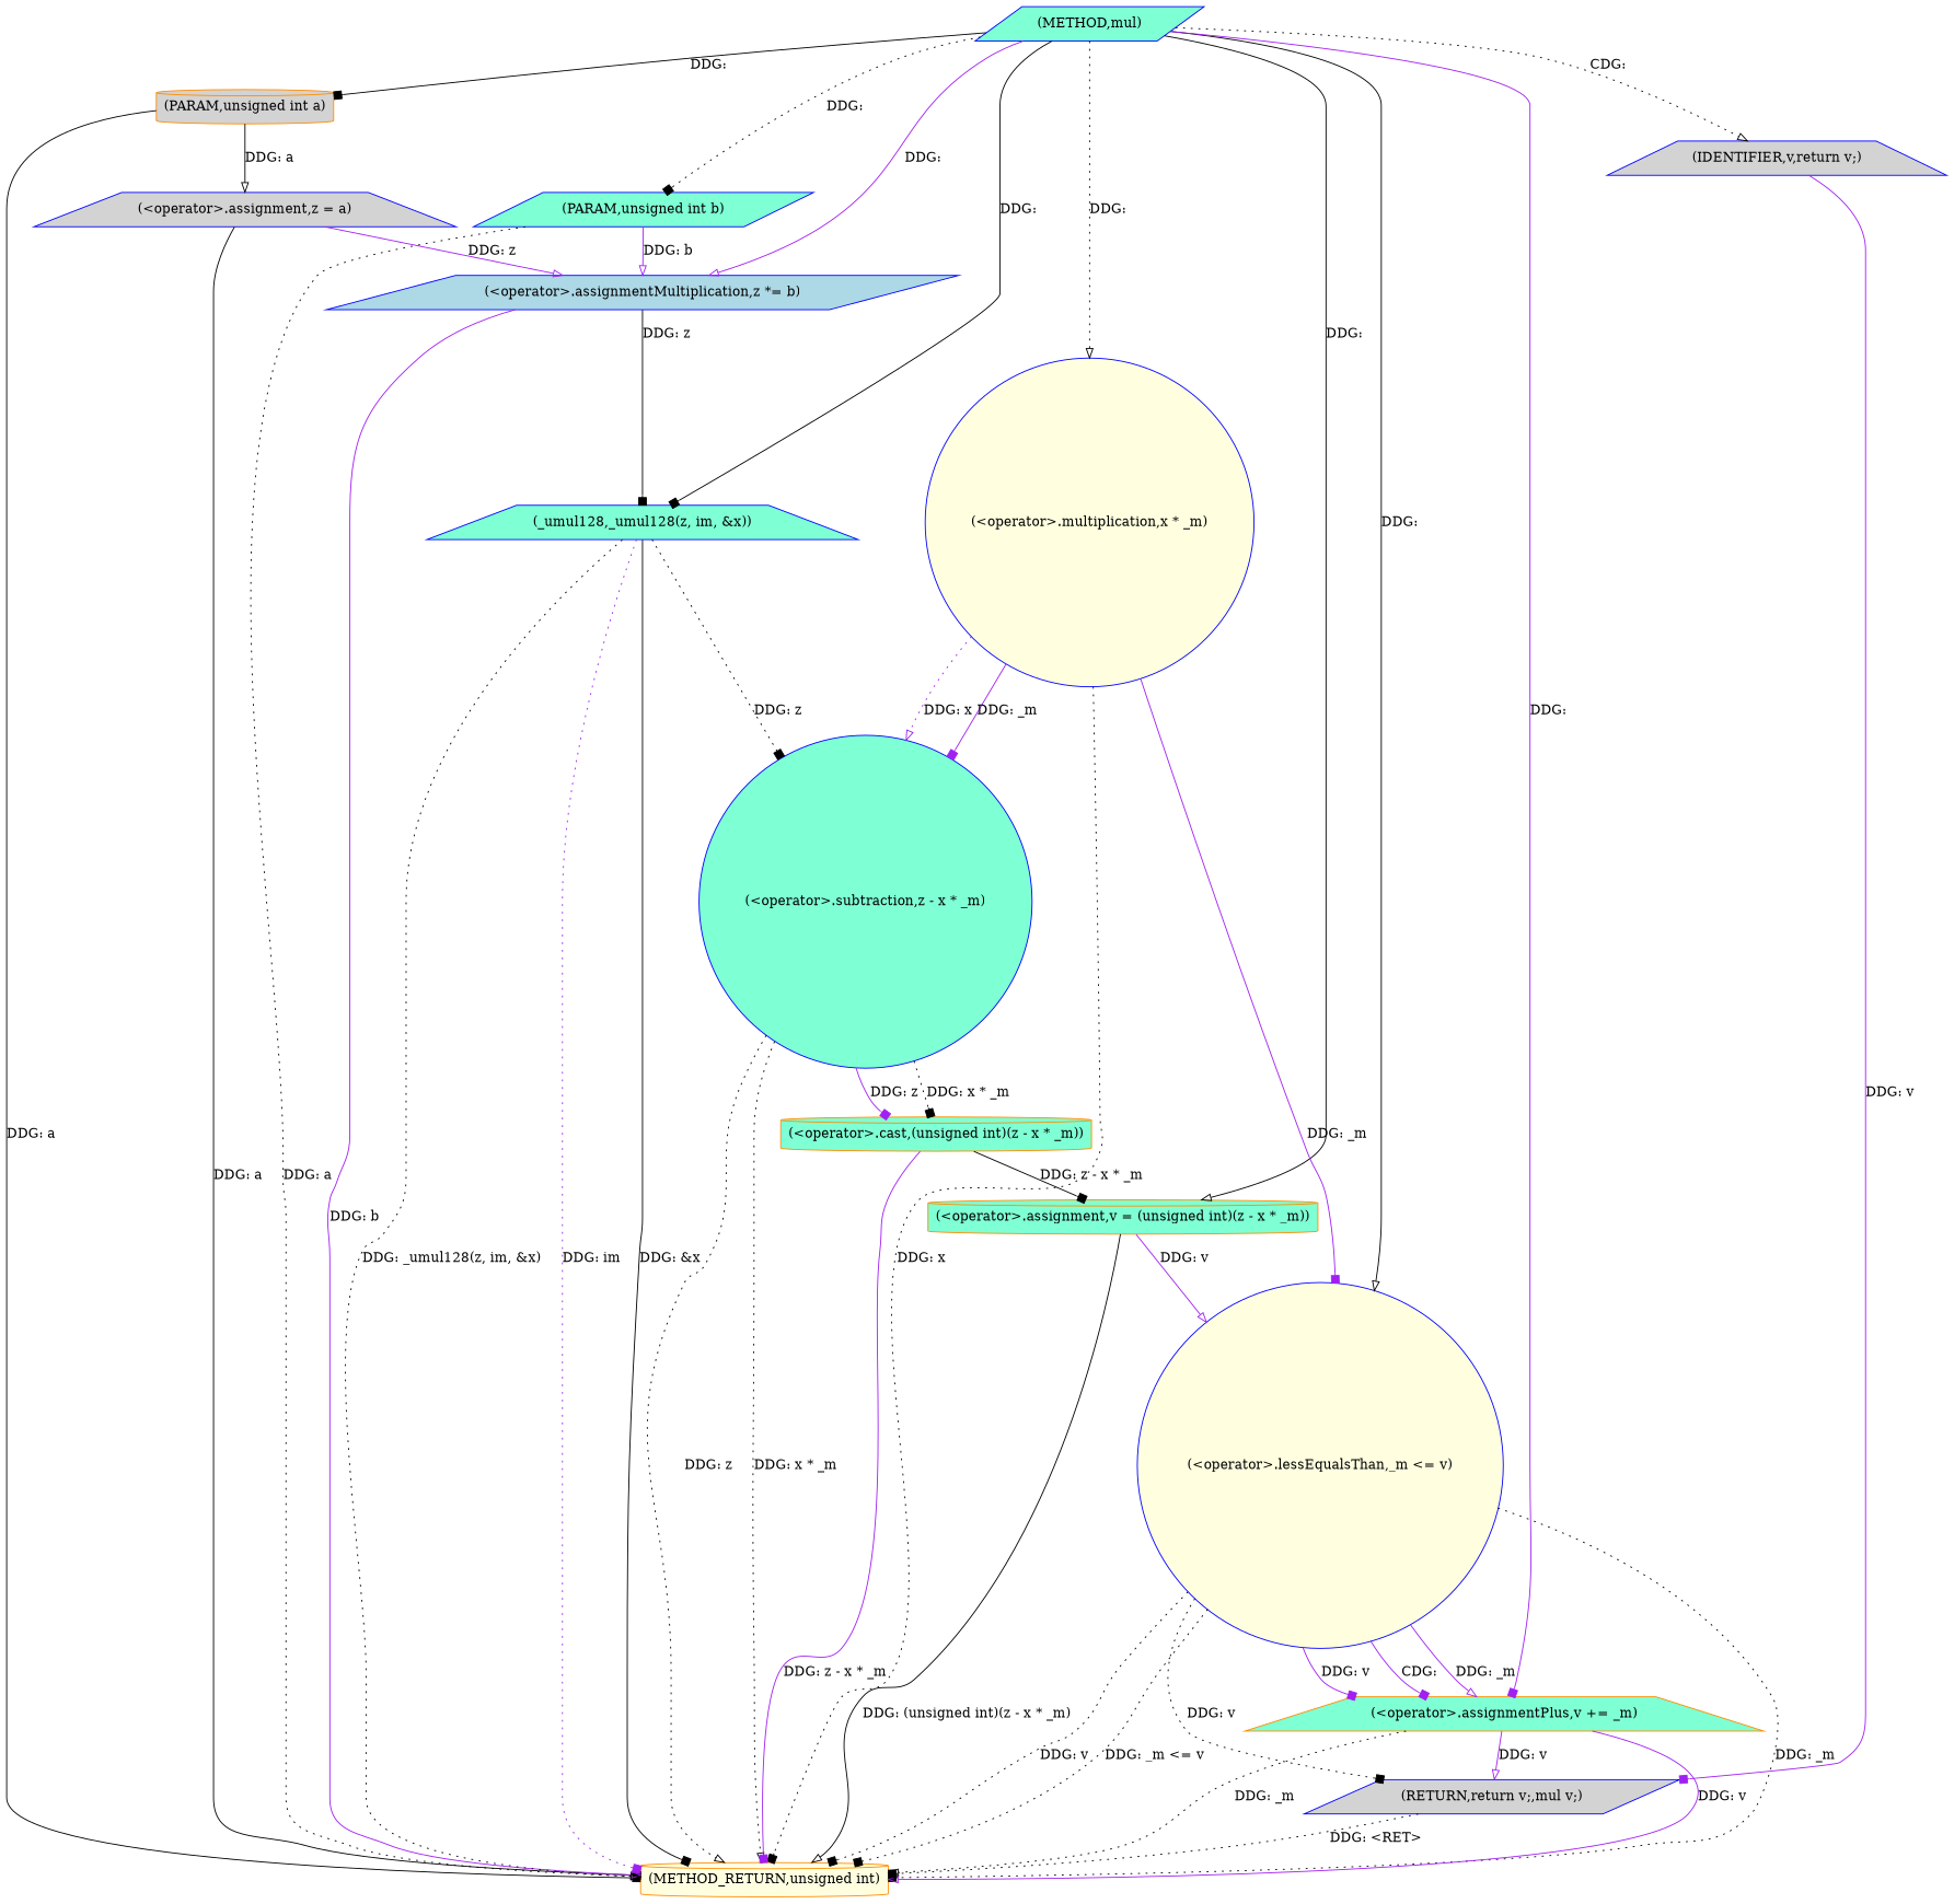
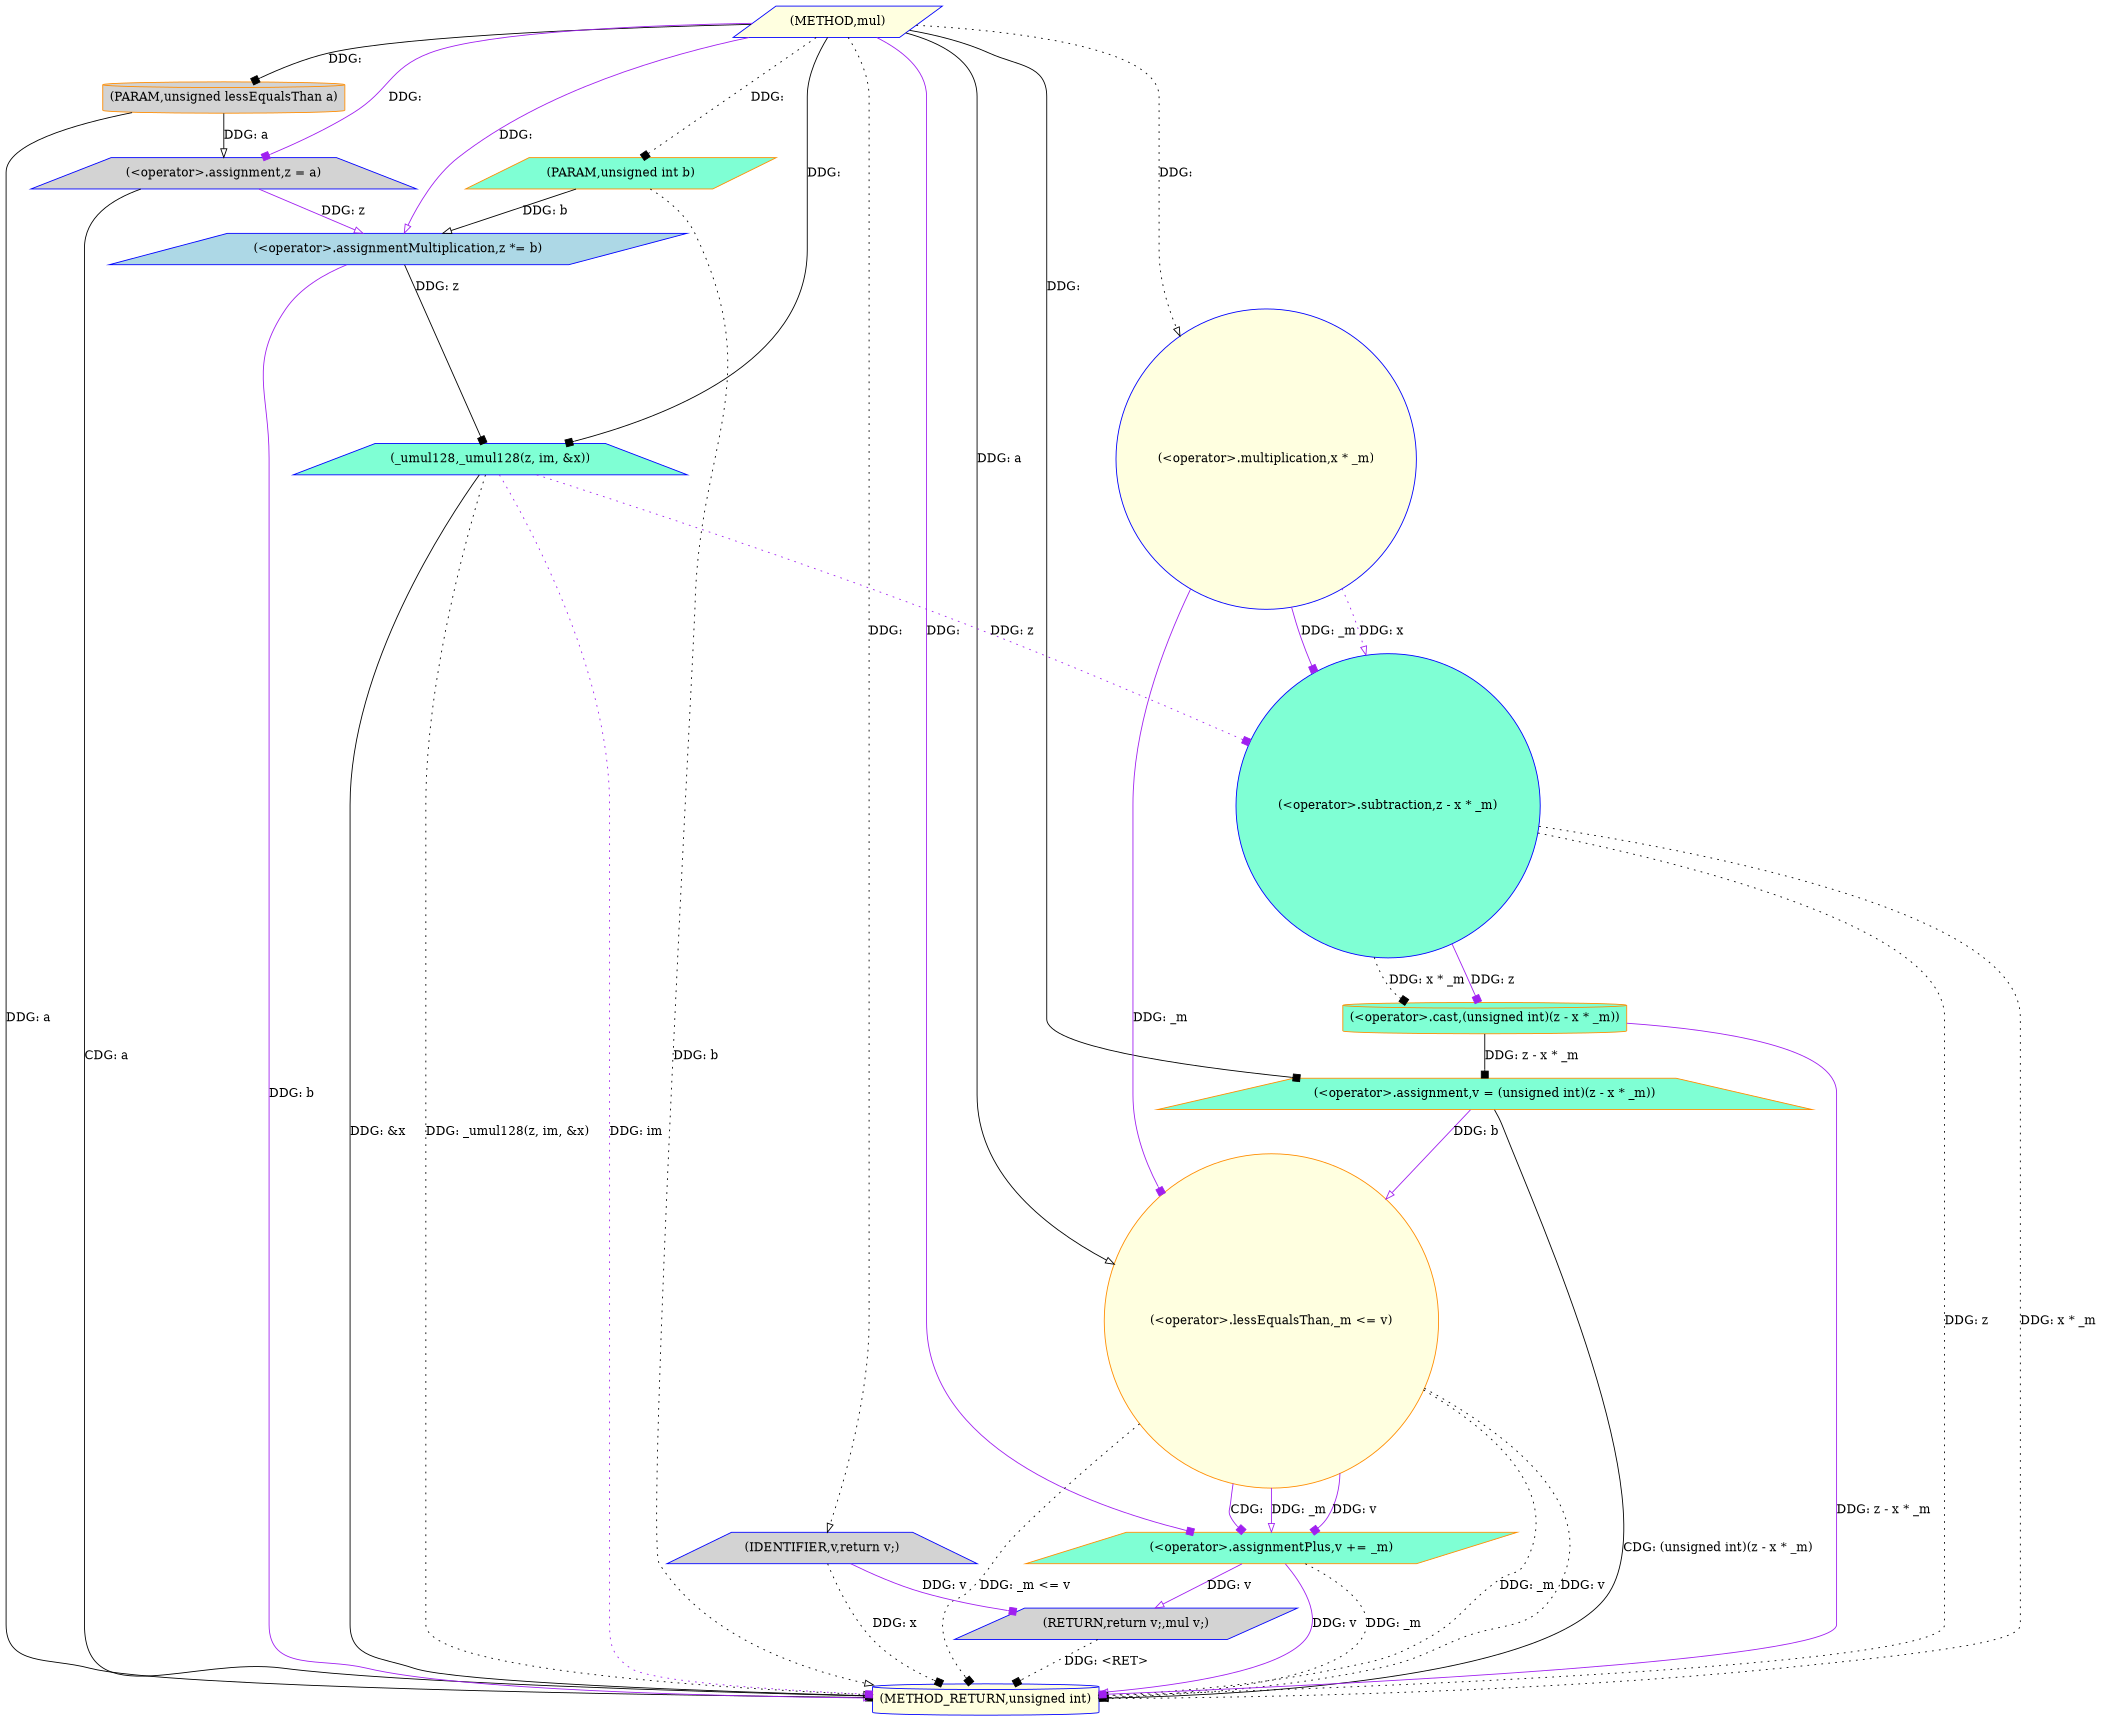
  digraph {
    node [color=blue fillcolor=aquamarine shape=parallelogram style=filled]
    edge [arrowhead=box color=black style=solid]
-   n1 [label="(METHOD,mul)"]
-   n2 [color=darkorange fillcolor=lightgrey label="(PARAM,unsigned int a)" shape=cylinder]
-   n3 [label="(PARAM,unsigned int b)"]
+   n1 [fillcolor=lightyellow label="(METHOD,mul)"]
+   n2 [color=darkorange fillcolor=lightgrey label="(PARAM,unsigned lessEqualsThan a)" shape=cylinder]
+   n3 [color=darkorange label="(PARAM,unsigned int b)"]
    n4 [fillcolor=lightgrey label="(<operator>.assignment,z = a)" shape=trapezium]
    n5 [fillcolor=lightblue label="(<operator>.assignmentMultiplication,z *= b)"]
    n6 [label="(_umul128,_umul128(z, im, &x))" shape=trapezium]
-   n7 [color=darkorange label="(<operator>.assignment,v = (unsigned int)(z - x * _m))" shape=cylinder]
-   n8 [fillcolor=lightyellow label="(<operator>.lessEqualsThan,_m <= v)" shape=circle]
-   n9 [color=darkorange label="(<operator>.assignmentPlus,v += _m)" shape=trapezium]
+   n7 [color=darkorange label="(<operator>.assignment,v = (unsigned int)(z - x * _m))" shape=trapezium]
+   n8 [color=darkorange fillcolor=lightyellow label="(<operator>.lessEqualsThan,_m <= v)" shape=circle]
+   n9 [color=darkorange label="(<operator>.assignmentPlus,v += _m)"]
    n10 [fillcolor=lightgrey label="(IDENTIFIER,v,return v;)" shape=trapezium]
    n11 [fillcolor=lightyellow label="(<operator>.multiplication,x * _m)" shape=circle]
-   n12 [color=darkorange fillcolor=lightyellow label="(METHOD_RETURN,unsigned int)" shape=cylinder]
+   n12 [fillcolor=lightyellow label="(METHOD_RETURN,unsigned int)" shape=cylinder]
    n13 [label="(<operator>.subtraction,z - x * _m)" shape=circle]
    n14 [fillcolor=lightgrey label="(RETURN,return v;,mul v;)"]
    n15 [color=darkorange label="(<operator>.cast,(unsigned int)(z - x * _m))" shape=cylinder]
    n1 -> n2 [label="DDG: "]
    n1 -> n3 [label="DDG: " style=dotted]
+   n1 -> n4 [color=purple label="DDG: "]
    n1 -> n5 [arrowhead=onormal color=purple label="DDG: "]
    n1 -> n6 [label="DDG: "]
-   n1 -> n7 [arrowhead=onormal label="DDG: "]
-   n1 -> n8 [arrowhead=onormal label="DDG: "]
+   n1 -> n7 [label="DDG: "]
+   n1 -> n8 [arrowhead=onormal label="DDG: a"]
    n1 -> n9 [color=purple label="DDG: "]
-   n1 -> n10 [arrowhead=onormal label="CDG: " style=dotted]
+   n1 -> n10 [arrowhead=onormal label="DDG: " style=dotted]
    n1 -> n11 [arrowhead=onormal label="DDG: " style=dotted]
    n2 -> n4 [arrowhead=onormal label="DDG: a"]
    n2 -> n12 [label="DDG: a"]
-   n3 -> n5 [arrowhead=onormal color=purple label="DDG: b"]
-   n3 -> n12 [arrowhead=onormal label="DDG: a" style=dotted]
+   n3 -> n5 [arrowhead=onormal label="DDG: b"]
+   n3 -> n12 [arrowhead=onormal label="DDG: b" style=dotted]
    n4 -> n5 [arrowhead=onormal color=purple label="DDG: z"]
-   n4 -> n12 [label="DDG: a"]
+   n4 -> n12 [label="CDG: a"]
    n5 -> n6 [label="DDG: z"]
    n5 -> n12 [arrowhead=onormal color=purple label="DDG: b"]
    n6 -> n12 [label="DDG: &x"]
    n6 -> n12 [arrowhead=onormal label="DDG: _umul128(z, im, &x)" style=dotted]
    n6 -> n12 [color=purple label="DDG: im" style=dotted]
-   n6 -> n13 [label="DDG: z" style=dotted]
-   n7 -> n8 [arrowhead=onormal color=purple label="DDG: v"]
-   n7 -> n12 [arrowhead=onormal label="DDG: (unsigned int)(z - x * _m)"]
+   n6 -> n13 [color=purple label="DDG: z" style=dotted]
+   n7 -> n8 [arrowhead=onormal color=purple label="DDG: b"]
+   n7 -> n12 [arrowhead=onormal label="CDG: (unsigned int)(z - x * _m)"]
    n8 -> n9 [arrowhead=onormal color=purple label="DDG: _m"]
    n8 -> n9 [color=purple label="DDG: v"]
    n8 -> n9 [color=purple label="CDG: "]
    n8 -> n12 [label="DDG: _m" style=dotted]
    n8 -> n12 [label="DDG: v" style=dotted]
    n8 -> n12 [label="DDG: _m <= v" style=dotted]
-   n8 -> n14 [label="DDG: v" style=dotted]
    n9 -> n12 [arrowhead=onormal color=purple label="DDG: v"]
    n9 -> n12 [arrowhead=onormal label="DDG: _m" style=dotted]
    n9 -> n14 [arrowhead=onormal color=purple label="DDG: v"]
    n10 -> n14 [color=purple label="DDG: v"]
    n11 -> n8 [color=purple label="DDG: _m"]
-   n11 -> n12 [label="DDG: x" style=dotted]
+   n10 -> n12 [label="DDG: x" style=dotted]
    n11 -> n13 [color=purple label="DDG: _m"]
    n11 -> n13 [arrowhead=onormal color=purple label="DDG: x" style=dotted]
    n13 -> n12 [arrowhead=onormal label="DDG: z" style=dotted]
    n13 -> n12 [arrowhead=onormal label="DDG: x * _m" style=dotted]
    n13 -> n15 [label="DDG: x * _m" style=dotted]
    n13 -> n15 [color=purple label="DDG: z"]
    n14 -> n12 [label="DDG: <RET>" style=dotted]
    n15 -> n7 [label="DDG: z - x * _m"]
    n15 -> n12 [color=purple label="DDG: z - x * _m"]
  }
